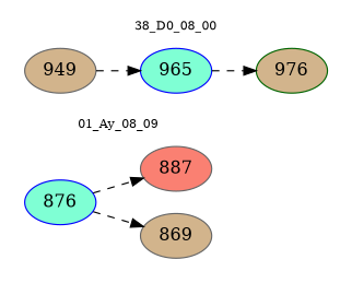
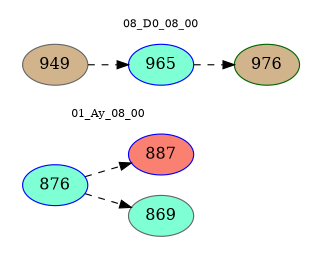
  digraph {
    rankdir=LR
    node [color=gray40 fillcolor=aquamarine style=filled]
    edge [color=black style=dashed]
    n1 [color=blue label=876]
-   n2 [fillcolor=tan label=869]
-   n3 [fillcolor=salmon label=887]
+   n2 [label=869]
+   n3 [color=blue fillcolor=salmon label=887]
    n4 [color=blue label=965]
    n5 [fillcolor=tan label=949]
    n6 [color=darkgreen fillcolor=tan label=976]
    subgraph cluster_1 {
      color=white
      fontsize=10
-     label="01_Ay_08_09"
+     label="01_Ay_08_00"
      n1
      n2
      n3
    }
    subgraph cluster_2 {
      color=white
      fontsize=10
-     label="38_D0_08_00"
+     label="08_D0_08_00"
      n4
      n5
      n6
    }
    n1 -> n2
    n1 -> n3
    n4 -> n6
    n5 -> n4
  }
